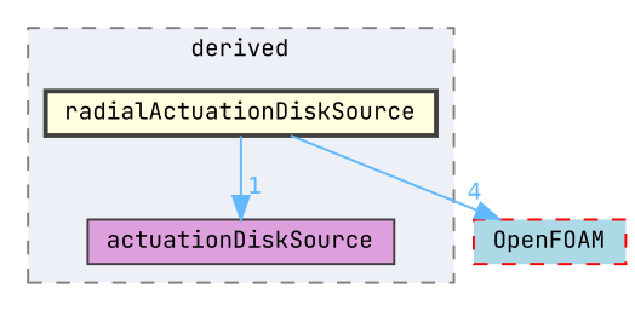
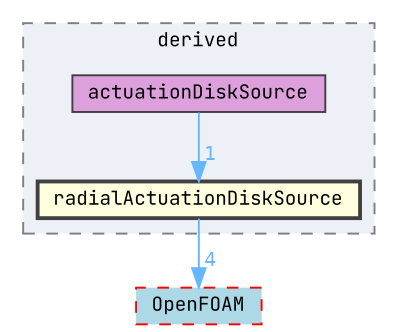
  digraph {
    compound=true
    fontname="JetBrains Mono"
    node [color=grey25 fontname="JetBrains Mono" fontsize=10 shape=box]
    edge [color=steelblue1 fontcolor=steelblue1 fontname="JetBrains Mono" fontsize=10 labeldistance=1.5 labelfontname=Helvetica labelfontsize=10]
    n1 [fillcolor=plum height=0.2 label=actuationDiskSource style=filled width=0.4]
    n2 [fillcolor=lightyellow height=0.2 label=radialActuationDiskSource style="filled,bold" width=0.4]
    n3 [color=red fillcolor=lightblue height=0.2 label=OpenFOAM style="filled,dashed" width=0.4]
    subgraph cluster_1 {
      bgcolor="#edf0f7"
      fontsize=10
      label=derived
      pencolor=grey50
      style="filled,dashed"
      n1
      n2
    }
-   n2 -> n1 [headlabel=1]
+   n1 -> n2 [headlabel=1]
    n2 -> n3 [headlabel=4]
  }
